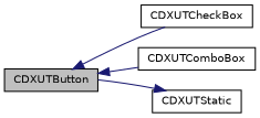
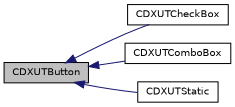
  digraph {
    rankdir=LR
    node [color=black fillcolor=white fontname=Helvetica fontsize=10 shape=record style=filled]
    edge [color=midnightblue dir=back fontname=Helvetica fontsize=10 labelfontname=Helvetica labelfontsize=10 style=solid]
    n1 [fillcolor=grey75 fontcolor=black height=0.2 label=CDXUTButton width=0.4]
    n2 [height=0.2 label=CDXUTCheckBox width=0.4]
    n3 [height=0.2 label=CDXUTComboBox width=0.4]
    n4 [height=0.2 label=CDXUTStatic width=0.4]
    n1 -> n2
    n1 -> n3
-   n4 -> n1
+   n1 -> n4
  }
